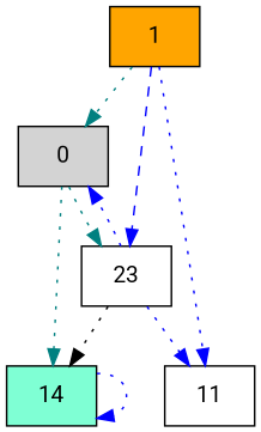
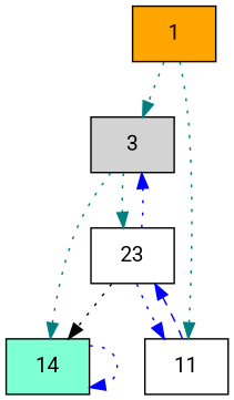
  digraph {
    fontname=Roboto
    node [fillcolor=white fontname=Roboto shape=box style=filled]
    edge [color=blue fontname=Roboto style=dotted]
    n1 [fillcolor=orange label=1]
-   n2 [fillcolor=lightgrey label=0]
+   n2 [fillcolor=lightgrey label=3]
    n3 [label=11]
    n4 [fillcolor=aquamarine label=14]
    n5 [label=23]
    n1 -> n2 [color=teal]
-   n1 -> n3
+   n1 -> n3 [color=teal]
    n2 -> n4 [color=teal]
    n2 -> n5 [color=teal]
-   n1 -> n5 [style=dashed]
+   n3 -> n5 [style=dashed]
    n4 -> n4
    n5 -> n2
    n5 -> n3
    n5 -> n4 [color=black]
  }
